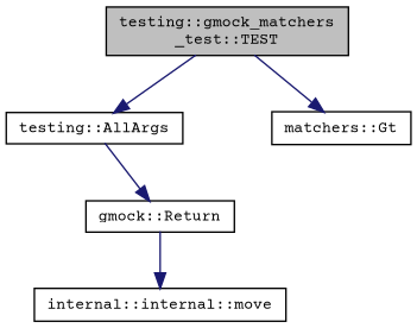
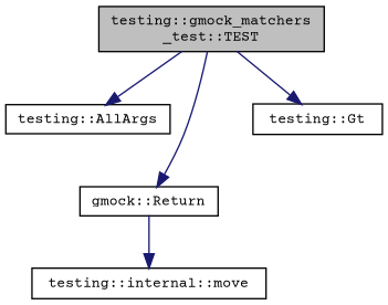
  digraph {
    fontname="Courier Prime"
    rankdir=TB
    node [color=black fillcolor=white fontname="Courier Prime" fontsize=10 shape=record style=filled]
    edge [color=midnightblue fontname="Courier Prime" fontsize=10 labelfontname=Helvetica labelfontsize=10 style=solid]
    n1 [fillcolor=grey75 fontcolor=black height=0.2 label="testing::gmock_matchers\l_test::TEST" width=0.4]
    n2 [height=0.2 label="testing::AllArgs" width=0.4]
    n3 [height=0.2 label="gmock::Return" width=0.4]
-   n4 [height=0.2 label="matchers::Gt" width=0.4]
-   n5 [height=0.2 label="internal::internal::move" width=0.4]
+   n4 [height=0.2 label="testing::Gt" width=0.4]
+   n5 [height=0.2 label="testing::internal::move" width=0.4]
    n1 -> n2
-   n2 -> n3
+   n1 -> n3
    n1 -> n4
    n3 -> n5
  }
